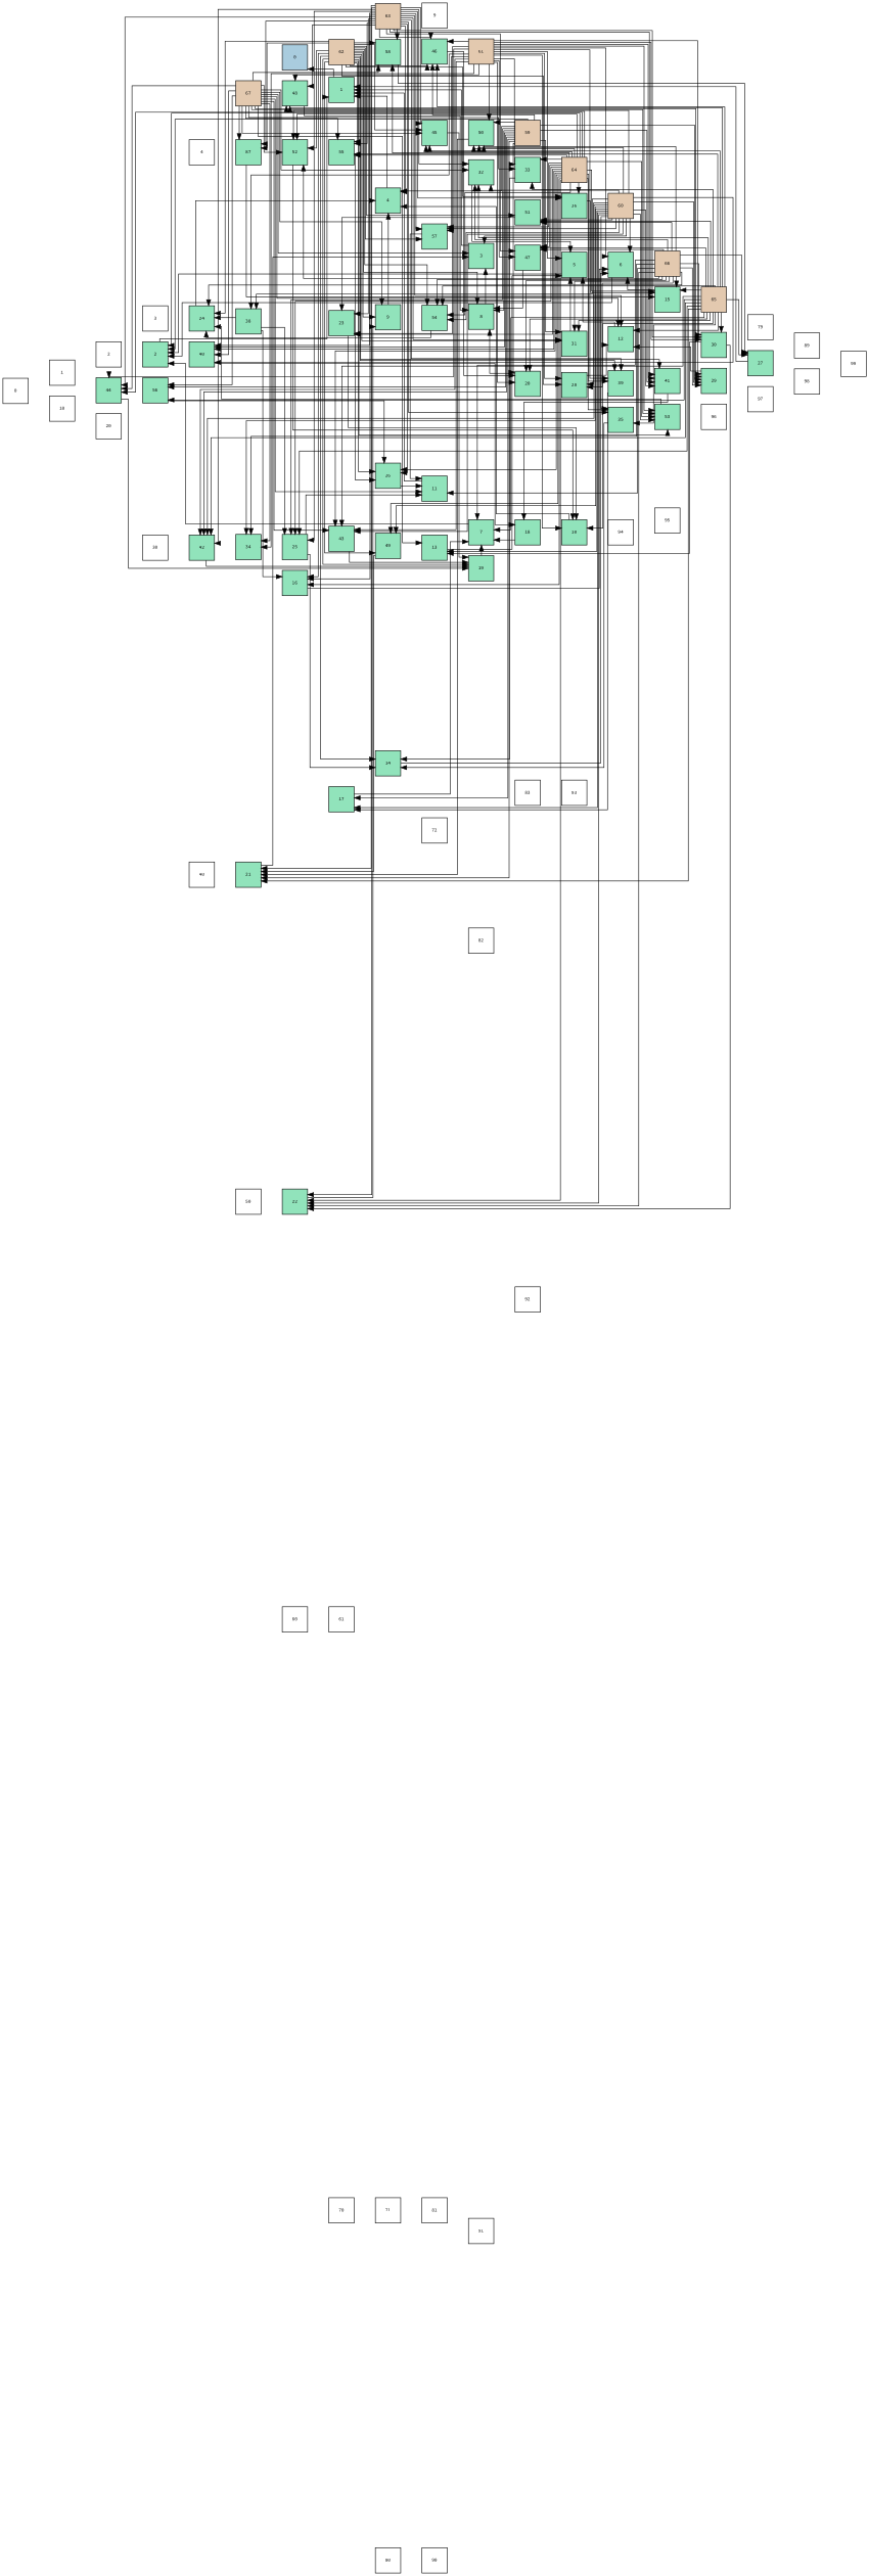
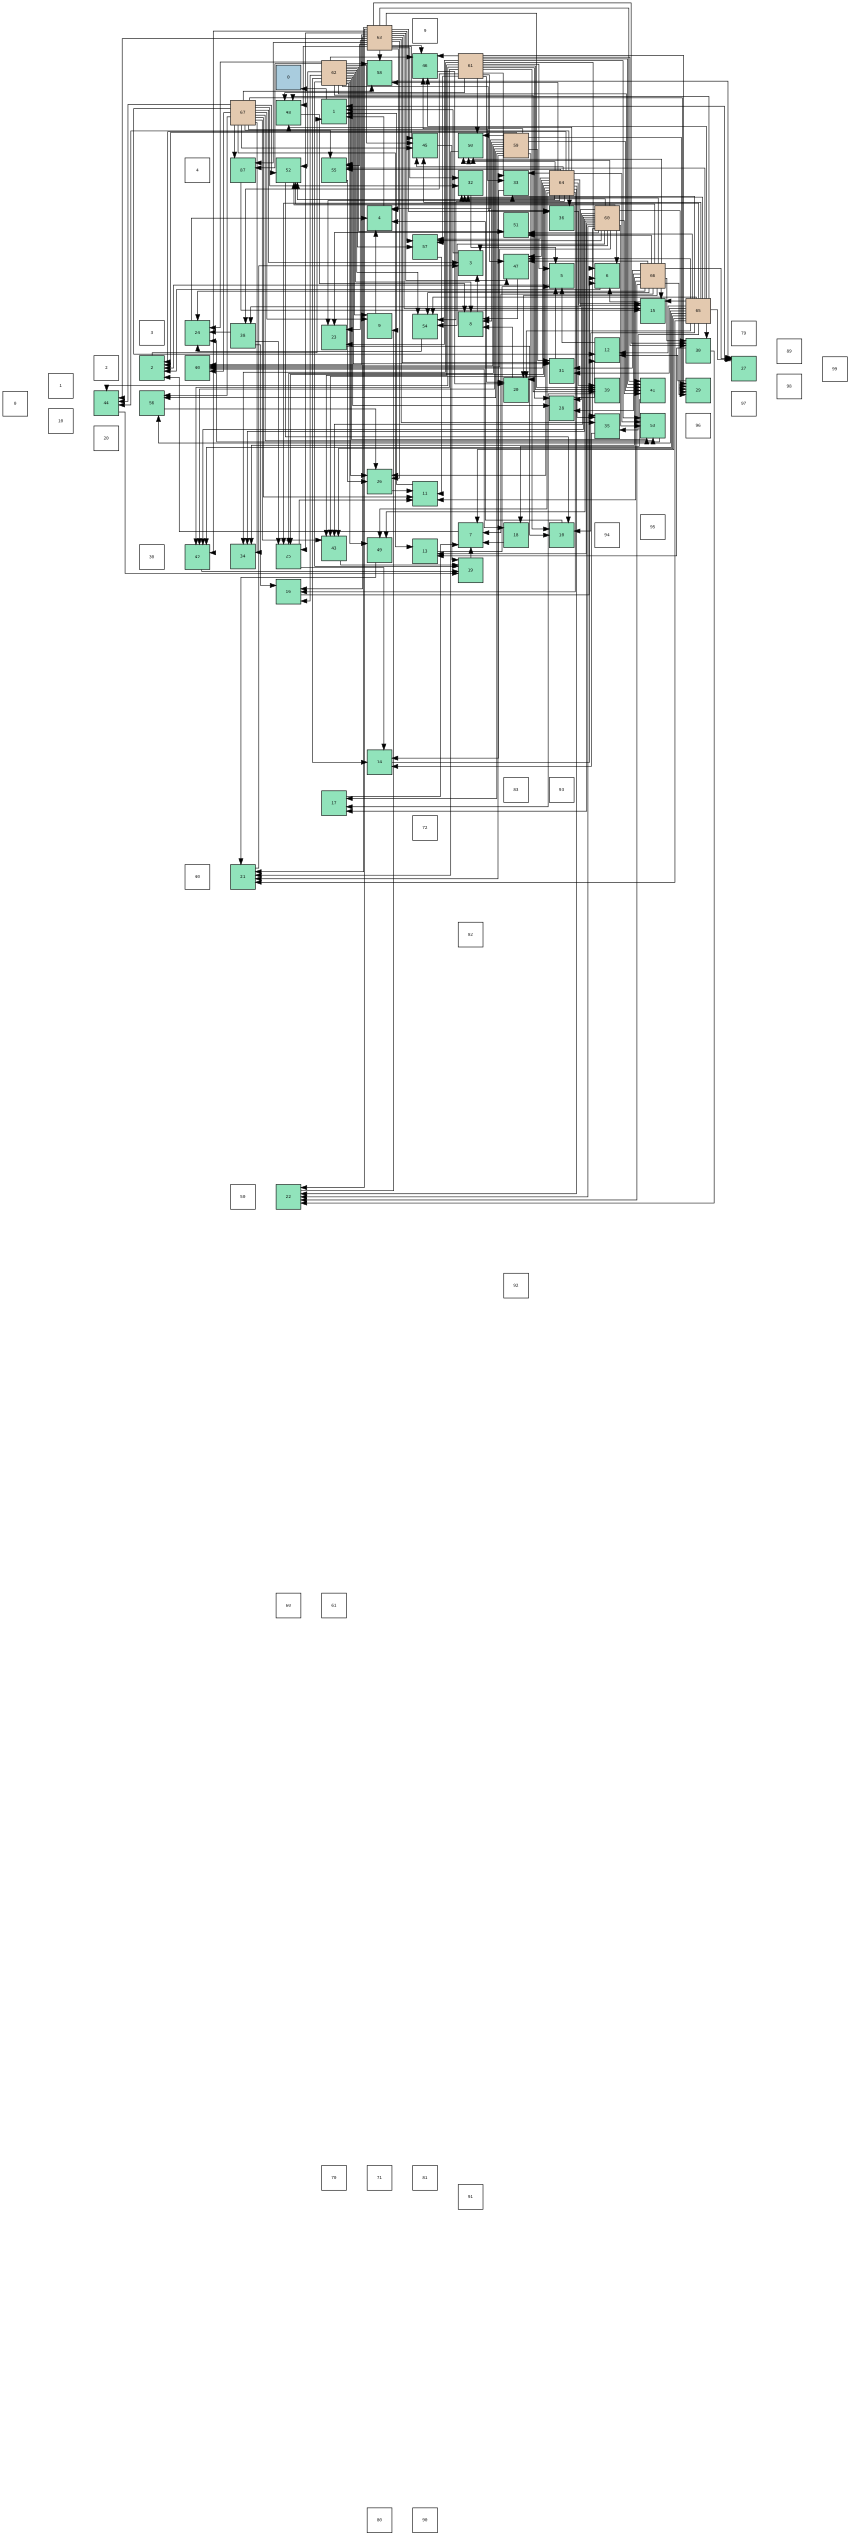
  digraph {
    fontname="Source Code Pro"
    rank=same
    rankdir=LR
    splines=ortho
    node [fillcolor="#91e3bb" fixedsize=true fontname="Source Code Pro" fontsize=8 shape=square style=filled]
    edge [constraint=false fontname="Source Code Pro" style=vis]
    n1 [fillcolor="#ffffff" label=0 width=0.6]
    n2 [fillcolor="#ffffff" label=1 width=0.6]
    n3 [fillcolor="#ffffff" label=10 width=0.6]
    n4 [fillcolor="#ffffff" label=2 width=0.6]
    n5 [label=44 width=0.6]
    n6 [fillcolor="#ffffff" label=20 width=0.6]
    n7 [fillcolor="#ffffff" label=3 width=0.6]
    n8 [label=2 width=0.6]
    n9 [label=56 width=0.6]
    n10 [label=19 width=0.6]
    n11 [fillcolor="#ffffff" label=4 width=0.6]
    n12 [label=24 width=0.6]
    n13 [label=40 width=0.6]
    n14 [label=1 width=0.6]
    n15 [fillcolor="#e3c9af" label=67 width=0.6]
    n16 [label=87 width=0.6]
    n17 [label=4 width=0.6]
    n18 [label=38 width=0.6]
    n19 [fillcolor="#a9ccde" label=0 width=0.6]
    n20 [label=48 width=0.6]
    n21 [label=58 width=0.6]
    n22 [label=52 width=0.6]
    n23 [label=55 width=0.6]
    n24 [label=45 width=0.6]
    n25 [label=34 width=0.6]
    n26 [label=9 width=0.6]
    n27 [label=32 width=0.6]
    n28 [label=33 width=0.6]
    n29 [label=43 width=0.6]
    n30 [label=3 width=0.6]
    n31 [label=11 width=0.6]
    n32 [label=13 width=0.6]
    n33 [label=12 width=0.6]
    n34 [label=53 width=0.6]
    n35 [label=29 width=0.6]
    n36 [label=15 width=0.6]
    n37 [fillcolor="#e3c9af" label=62 width=0.6]
    n38 [label=8 width=0.6]
    n39 [label=46 width=0.6]
    n40 [label=27 width=0.6]
    n41 [label=26 width=0.6]
    n42 [label=42 width=0.6]
    n43 [label=18 width=0.6]
    n44 [label=23 width=0.6]
    n45 [label=10 width=0.6]
    n46 [label=50 width=0.6]
    n47 [label=16 width=0.6]
    n48 [label=25 width=0.6]
    n49 [label=57 width=0.6]
    n50 [label=54 width=0.6]
    n51 [label=51 width=0.6]
    n52 [label=5 width=0.6]
    n53 [label=36 width=0.6]
    n54 [label=14 width=0.6]
    n55 [fillcolor="#e3c9af" label=64 width=0.6]
    n56 [label=49 width=0.6]
    n57 [label=47 width=0.6]
    n58 [label=7 width=0.6]
    n59 [label=41 width=0.6]
    n60 [fillcolor="#ffffff" label=96 width=0.6]
    n61 [fillcolor="#ffffff" label=97 width=0.6]
    n62 [fillcolor="#e3c9af" label=63 width=0.6]
    n63 [label=31 width=0.6]
    n64 [label=28 width=0.6]
    n65 [label=39 width=0.6]
    n66 [fillcolor="#ffffff" label=9 width=0.6]
    n67 [label=21 width=0.6]
    n68 [label=22 width=0.6]
    n69 [label=30 width=0.6]
    n70 [label=35 width=0.6]
    n71 [fillcolor="#e3c9af" label=61 width=0.6]
    n72 [label=20 width=0.6]
    n73 [label=6 width=0.6]
    n74 [label=17 width=0.6]
    n75 [fillcolor="#e3c9af" label=60 width=0.6]
    n76 [fillcolor="#ffffff" label=72 width=0.6]
    n77 [fillcolor="#ffffff" label=83 width=0.6]
    n78 [fillcolor="#ffffff" label=61 width=0.6]
    n79 [fillcolor="#ffffff" label=79 width=0.6]
    n80 [fillcolor="#ffffff" label=95 width=0.6]
    n81 [fillcolor="#e3c9af" label=59 width=0.6]
    n82 [fillcolor="#ffffff" label=30 width=0.6]
    n83 [fillcolor="#e3c9af" label=65 width=0.6]
    n84 [fillcolor="#ffffff" label=89 width=0.6]
    n85 [fillcolor="#ffffff" label=98 width=0.6]
    n86 [fillcolor="#e3c9af" label=66 width=0.6]
    n87 [fillcolor="#ffffff" label=94 width=0.6]
    n88 [fillcolor="#ffffff" label=40 width=0.6]
    n89 [fillcolor="#ffffff" label=50 width=0.6]
    n90 [fillcolor="#ffffff" label=60 width=0.6]
    n91 [fillcolor="#ffffff" label=70 width=0.6]
    n92 [fillcolor="#ffffff" label=71 width=0.6]
    n93 [fillcolor="#ffffff" label=80 width=0.6]
    n94 [fillcolor="#ffffff" label=81 width=0.6]
    n95 [fillcolor="#ffffff" label=82 width=0.6]
    n96 [fillcolor="#ffffff" label=90 width=0.6]
    n97 [fillcolor="#ffffff" label=91 width=0.6]
    n98 [fillcolor="#ffffff" label=92 width=0.6]
    n99 [fillcolor="#ffffff" label=93 width=0.6]
    n100 [fillcolor="#ffffff" label=99 width=0.6]
    n1 -> n2 [constraint=true style=invis]
    n1 -> n3 [constraint=true style=invis]
    n2 -> n4 [constraint=true style=invis]
    n2 -> n5 [constraint=true style=invis]
    n3 -> n5 [constraint=true style=invis]
    n3 -> n6 [constraint=true style=invis]
    n4 -> n7 [constraint=true style=invis]
    n4 -> n8 [constraint=true style=invis]
    n5 -> n8 [constraint=true style=invis]
    n5 -> n9 [constraint=true style=invis]
    n5 -> n10
    n6 -> n9 [constraint=true style=invis]
    n6 -> n82 [constraint=true style=invis]
    n7 -> n11 [constraint=true style=invis]
    n7 -> n12 [constraint=true style=invis]
    n8 -> n12 [constraint=true style=invis]
    n8 -> n13 [constraint=true style=invis]
    n8 -> n14
    n9 -> n13 [constraint=true style=invis]
    n9 -> n41
    n9 -> n42 [constraint=true style=invis]
    n10 -> n43 [constraint=true style=invis]
    n10 -> n58
    n10 -> n77 [constraint=true style=invis]
    n11 -> n15 [constraint=true style=invis]
    n11 -> n16 [constraint=true style=invis]
    n12 -> n16 [constraint=true style=invis]
    n12 -> n17
    n12 -> n18 [constraint=true style=invis]
    n13 -> n18 [constraint=true style=invis]
    n13 -> n25 [constraint=true style=invis]
    n13 -> n43
    n14 -> n17 [constraint=true style=invis]
    n14 -> n19
    n14 -> n21 [constraint=true style=invis]
    n15 -> n5
    n15 -> n9
    n15 -> n13
    n15 -> n16
    n15 -> n19 [constraint=true style=invis]
    n15 -> n20 [constraint=true style=invis]
    n15 -> n21
    n15 -> n22
    n15 -> n23
    n15 -> n24
    n15 -> n25
    n15 -> n26
    n15 -> n27
    n15 -> n28
    n15 -> n29
    n15 -> n30
    n15 -> n31
    n15 -> n32
    n15 -> n33
    n15 -> n34
    n15 -> n35
    n16 -> n20 [constraint=true style=invis]
    n16 -> n22 [constraint=true style=invis]
    n16 -> n36
    n17 -> n14
    n17 -> n24 [constraint=true style=invis]
    n17 -> n49 [constraint=true style=invis]
    n18 -> n12
    n18 -> n22 [constraint=true style=invis]
    n18 -> n47
    n18 -> n48
    n18 -> n48 [constraint=true style=invis]
    n19 -> n14 [constraint=true style=invis]
    n19 -> n37 [constraint=true style=invis]
    n20 -> n14 [constraint=true style=invis]
    n20 -> n23 [constraint=true style=invis]
    n20 -> n38
    n21 -> n24 [constraint=true style=invis]
    n21 -> n39 [constraint=true style=invis]
    n21 -> n40
    n22 -> n23 [constraint=true style=invis]
    n22 -> n44 [constraint=true style=invis]
    n22 -> n45
    n23 -> n17 [constraint=true style=invis]
    n23 -> n26 [constraint=true style=invis]
    n23 -> n41
    n24 -> n10
    n24 -> n27 [constraint=true style=invis]
    n24 -> n46 [constraint=true style=invis]
    n25 -> n47 [constraint=true style=invis]
    n25 -> n48 [constraint=true style=invis]
    n26 -> n17
    n26 -> n49 [constraint=true style=invis]
    n26 -> n50 [constraint=true style=invis]
    n27 -> n28 [constraint=true style=invis]
    n27 -> n51 [constraint=true style=invis]
    n27 -> n52
    n28 -> n53 [constraint=true style=invis]
    n28 -> n54
    n28 -> n55 [constraint=true style=invis]
    n29 -> n10
    n29 -> n41 [constraint=true style=invis]
    n29 -> n56 [constraint=true style=invis]
    n30 -> n14
    n30 -> n51 [constraint=true style=invis]
    n30 -> n57 [constraint=true style=invis]
    n31 -> n14
    n31 -> n38 [constraint=true style=invis]
    n31 -> n58 [constraint=true style=invis]
    n32 -> n10 [constraint=true style=invis]
    n32 -> n52
    n32 -> n58 [constraint=true style=invis]
    n33 -> n36 [constraint=true style=invis]
    n33 -> n52
    n33 -> n59 [constraint=true style=invis]
    n34 -> n12
    n34 -> n35 [constraint=true style=invis]
    n34 -> n60 [constraint=true style=invis]
    n35 -> n33
    n35 -> n40 [constraint=true style=invis]
    n35 -> n61 [constraint=true style=invis]
    n36 -> n69 [constraint=true style=invis]
    n36 -> n73
    n36 -> n83 [constraint=true style=invis]
    n37 -> n10
    n37 -> n12
    n37 -> n16
    n37 -> n21
    n37 -> n21 [constraint=true style=invis]
    n37 -> n22
    n37 -> n23
    n37 -> n24
    n37 -> n26
    n37 -> n34
    n37 -> n38
    n37 -> n39
    n37 -> n41
    n37 -> n47
    n37 -> n49
    n37 -> n50
    n37 -> n51
    n37 -> n53
    n37 -> n54
    n37 -> n56
    n37 -> n59
    n37 -> n62 [constraint=true style=invis]
    n37 -> n63
    n37 -> n64
    n37 -> n65
    n38 -> n30
    n38 -> n57 [constraint=true style=invis]
    n38 -> n72 [constraint=true style=invis]
    n39 -> n46 [constraint=true style=invis]
    n39 -> n71 [constraint=true style=invis]
    n39 -> n72
    n40 -> n14
    n40 -> n84 [constraint=true style=invis]
    n40 -> n85 [constraint=true style=invis]
    n41 -> n31
    n41 -> n31 [constraint=true style=invis]
    n41 -> n50 [constraint=true style=invis]
    n42 -> n10
    n42 -> n25 [constraint=true style=invis]
    n42 -> n67 [constraint=true style=invis]
    n43 -> n45 [constraint=true style=invis]
    n43 -> n58
    n43 -> n64 [constraint=true style=invis]
    n44 -> n26 [constraint=true style=invis]
    n44 -> n41 [constraint=true style=invis]
    n44 -> n45
    n45 -> n17
    n45 -> n70 [constraint=true style=invis]
    n45 -> n87 [constraint=true style=invis]
    n46 -> n28 [constraint=true style=invis]
    n46 -> n67
    n46 -> n81 [constraint=true style=invis]
    n47 -> n29 [constraint=true style=invis]
    n47 -> n73
    n47 -> n74 [constraint=true style=invis]
    n48 -> n29 [constraint=true style=invis]
    n48 -> n31
    n48 -> n44 [constraint=true style=invis]
    n48 -> n54
    n49 -> n27 [constraint=true style=invis]
    n49 -> n30 [constraint=true style=invis]
    n49 -> n31
    n50 -> n12
    n50 -> n30 [constraint=true style=invis]
    n50 -> n38 [constraint=true style=invis]
    n51 -> n44
    n51 -> n52 [constraint=true style=invis]
    n51 -> n53 [constraint=true style=invis]
    n52 -> n8
    n52 -> n33 [constraint=true style=invis]
    n52 -> n73 [constraint=true style=invis]
    n53 -> n36
    n53 -> n73 [constraint=true style=invis]
    n53 -> n75 [constraint=true style=invis]
    n54 -> n32 [constraint=true style=invis]
    n54 -> n73
    n54 -> n76 [constraint=true style=invis]
    n55 -> n5
    n55 -> n8
    n55 -> n13
    n55 -> n20
    n55 -> n21
    n55 -> n22
    n55 -> n23
    n55 -> n24
    n55 -> n28
    n55 -> n29
    n55 -> n34
    n55 -> n36
    n55 -> n41
    n55 -> n44
    n55 -> n46
    n55 -> n47
    n55 -> n48
    n55 -> n49
    n55 -> n50
    n55 -> n53
    n55 -> n56
    n55 -> n57
    n55 -> n65
    n55 -> n68
    n55 -> n70
    n55 -> n75 [constraint=true style=invis]
    n56 -> n31 [constraint=true style=invis]
    n56 -> n32 [constraint=true style=invis]
    n56 -> n67
    n57 -> n38
    n57 -> n52 [constraint=true style=invis]
    n57 -> n63 [constraint=true style=invis]
    n58 -> n8
    n58 -> n43 [constraint=true style=invis]
    n58 -> n72 [constraint=true style=invis]
    n59 -> n35 [constraint=true style=invis]
    n59 -> n43
    n59 -> n69 [constraint=true style=invis]
    n60 -> n61 [constraint=true style=invis]
    n61 -> n85 [constraint=true style=invis]
    n62 -> n5
    n62 -> n13
    n62 -> n16
    n62 -> n17
    n62 -> n20
    n62 -> n21
    n62 -> n23
    n62 -> n24
    n62 -> n27
-   n62 -> n33
+   n62 -> n36
    n62 -> n39
    n62 -> n39 [constraint=true style=invis]
    n62 -> n41
    n62 -> n42
    n62 -> n44
    n62 -> n47
    n62 -> n48
    n62 -> n49
    n62 -> n53
    n62 -> n57
    n62 -> n59
    n62 -> n63
    n62 -> n65
    n62 -> n66 [constraint=true style=invis]
    n62 -> n67
    n62 -> n68
    n62 -> n69
    n62 -> n70
    n63 -> n33 [constraint=true style=invis]
    n63 -> n52
    n63 -> n65 [constraint=true style=invis]
    n64 -> n33
    n64 -> n65 [constraint=true style=invis]
    n64 -> n70 [constraint=true style=invis]
    n65 -> n34 [constraint=true style=invis]
    n65 -> n59 [constraint=true style=invis]
    n65 -> n74
    n66 -> n71 [constraint=true style=invis]
    n67 -> n30
    n67 -> n47 [constraint=true style=invis]
    n67 -> n68 [constraint=true style=invis]
    n68 -> n26
    n68 -> n74 [constraint=true style=invis]
    n68 -> n78 [constraint=true style=invis]
    n69 -> n32
    n69 -> n40 [constraint=true style=invis]
    n69 -> n68
    n69 -> n79 [constraint=true style=invis]
    n70 -> n34 [constraint=true style=invis]
    n70 -> n54
    n70 -> n80 [constraint=true style=invis]
    n71 -> n5
    n71 -> n18
    n71 -> n20
    n71 -> n25
    n71 -> n28
    n71 -> n29
    n71 -> n34
    n71 -> n35
    n71 -> n39
    n71 -> n42
    n71 -> n44
    n71 -> n45
    n71 -> n46
    n71 -> n49
    n71 -> n52
    n71 -> n57
    n71 -> n59
    n71 -> n64
    n71 -> n65
    n71 -> n69
    n71 -> n72
    n71 -> n73
    n71 -> n81 [constraint=true style=invis]
    n72 -> n38
    n72 -> n63 [constraint=true style=invis]
    n72 -> n64 [constraint=true style=invis]
    n73 -> n8
    n73 -> n36 [constraint=true style=invis]
    n73 -> n86 [constraint=true style=invis]
    n74 -> n54 [constraint=true style=invis]
    n74 -> n56 [constraint=true style=invis]
    n74 -> n58
    n75 -> n13
    n75 -> n18
    n75 -> n22
    n75 -> n25
    n75 -> n27
    n75 -> n29
    n75 -> n30
    n75 -> n32
    n75 -> n34
    n75 -> n35
    n75 -> n42
    n75 -> n46
    n75 -> n49
    n75 -> n50
    n75 -> n51
    n75 -> n56
    n75 -> n59
    n75 -> n64
    n75 -> n68
    n75 -> n70
    n75 -> n73
    n75 -> n74
    n75 -> n86 [constraint=true style=invis]
    n76 -> n10 [constraint=true style=invis]
    n76 -> n95 [constraint=true style=invis]
    n77 -> n45 [constraint=true style=invis]
    n77 -> n99 [constraint=true style=invis]
    n78 -> n54 [constraint=true style=invis]
    n78 -> n92 [constraint=true style=invis]
    n79 -> n84 [constraint=true style=invis]
    n80 -> n60 [constraint=true style=invis]
    n81 -> n8
    n81 -> n9
    n81 -> n13
    n81 -> n17
    n81 -> n35
    n81 -> n38
    n81 -> n39
    n81 -> n42
    n81 -> n46
    n81 -> n48
    n81 -> n55 [constraint=true style=invis]
    n81 -> n59
    n81 -> n63
    n81 -> n67
    n81 -> n72
    n81 -> n74
    n82 -> n42 [constraint=true style=invis]
    n82 -> n88 [constraint=true style=invis]
    n83 -> n9
    n83 -> n20
    n83 -> n23
    n83 -> n24
    n83 -> n27
    n83 -> n28
    n83 -> n29
    n83 -> n33
    n83 -> n36
    n83 -> n39
    n83 -> n40
    n83 -> n42
    n83 -> n45
    n83 -> n48
    n83 -> n50
    n83 -> n51
    n83 -> n57
    n83 -> n58
    n83 -> n63
    n83 -> n67
    n83 -> n69
    n83 -> n70
    n83 -> n72
    n83 -> n79 [constraint=true style=invis]
    n84 -> n100 [constraint=true style=invis]
    n85 -> n100 [constraint=true style=invis]
    n86 -> n12
    n86 -> n22
    n86 -> n25
    n86 -> n27
    n86 -> n31
    n86 -> n35
    n86 -> n36
    n86 -> n40
    n86 -> n46
    n86 -> n50
    n86 -> n51
    n86 -> n57
    n86 -> n58
    n86 -> n63
    n86 -> n64
    n86 -> n68
    n86 -> n69
    n86 -> n72
    n86 -> n83 [constraint=true style=invis]
    n87 -> n80 [constraint=true style=invis]
    n88 -> n67 [constraint=true style=invis]
    n88 -> n89 [constraint=true style=invis]
    n89 -> n68 [constraint=true style=invis]
    n89 -> n90 [constraint=true style=invis]
    n90 -> n78 [constraint=true style=invis]
    n90 -> n91 [constraint=true style=invis]
    n91 -> n92 [constraint=true style=invis]
    n91 -> n93 [constraint=true style=invis]
    n92 -> n76 [constraint=true style=invis]
    n92 -> n94 [constraint=true style=invis]
    n93 -> n94 [constraint=true style=invis]
    n93 -> n96 [constraint=true style=invis]
    n94 -> n95 [constraint=true style=invis]
    n94 -> n97 [constraint=true style=invis]
    n95 -> n77 [constraint=true style=invis]
    n95 -> n98 [constraint=true style=invis]
    n96 -> n97 [constraint=true style=invis]
    n97 -> n98 [constraint=true style=invis]
    n98 -> n99 [constraint=true style=invis]
    n99 -> n87 [constraint=true style=invis]
  }
